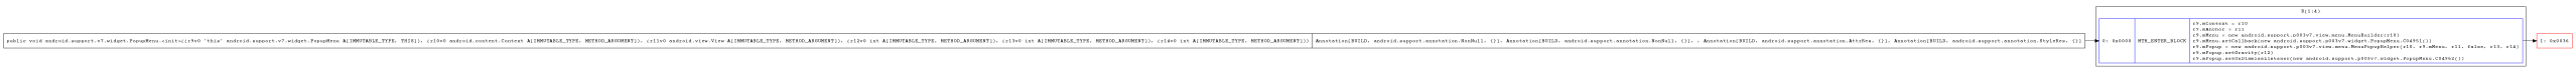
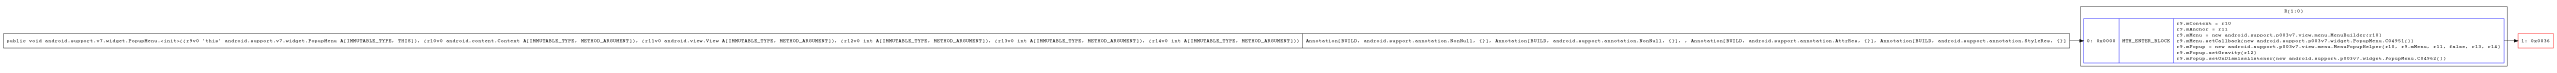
  digraph {
    rankdir=LR
    fontname="Courier Prime"
    node [shape=record fontname="Courier Prime"]
    edge [fontname="Courier Prime"]
    n1 [color=blue label="{0\:\ 0x0000|MTH_ENTER_BLOCK\l|r9.mContext = r10\lr9.mAnchor = r11\lr9.mMenu = new android.support.p003v7.view.menu.MenuBuilder(r10)\lr9.mMenu.setCallback(new android.support.p003v7.widget.PopupMenu.C04951())\lr9.mPopup = new android.support.p003v7.view.menu.MenuPopupHelper(r10, r9.mMenu, r11, false, r13, r14)\lr9.mPopup.setGravity(r12)\lr9.mPopup.setOnDismissListener(new android.support.p003v7.widget.PopupMenu.C04962())\l}"]
    n2 [color=red label="{1\:\ 0x0036}"]
    n3 [label="{public void android.support.v7.widget.PopupMenu.\<init\>((r9v0 'this' android.support.v7.widget.PopupMenu A[IMMUTABLE_TYPE, THIS]), (r10v0 android.content.Context A[IMMUTABLE_TYPE, METHOD_ARGUMENT]), (r11v0 android.view.View A[IMMUTABLE_TYPE, METHOD_ARGUMENT]), (r12v0 int A[IMMUTABLE_TYPE, METHOD_ARGUMENT]), (r13v0 int A[IMMUTABLE_TYPE, METHOD_ARGUMENT]), (r14v0 int A[IMMUTABLE_TYPE, METHOD_ARGUMENT]))  | Annotation[BUILD, android.support.annotation.NonNull, \{\}], Annotation[BUILD, android.support.annotation.NonNull, \{\}], , Annotation[BUILD, android.support.annotation.AttrRes, \{\}], Annotation[BUILD, android.support.annotation.StyleRes, \{\}]\l}"]
    subgraph cluster_1 {
-     label="R(1:4)"
+     label="R(1:0)"
      n1
    }
    n1 -> n2
    n3 -> n1
  }
